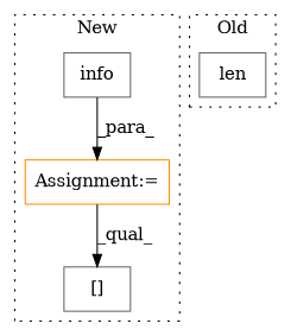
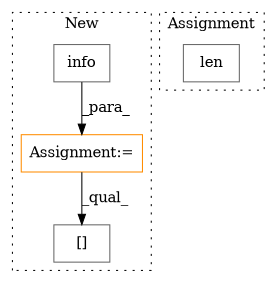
  digraph {
    node [a=32 color=gray40 shape=box]
    n1 [l="5,1" label=info s="11641,11724"]
    n2 [a=7 color=darkorange l=1 label="Assignment:=" s=11436]
    n3 [a=2 l="23,1" label="[]" s="11567,11591"]
    n4 [l="4,1" label=len s="9286,9304"]
    subgraph cluster_1 {
      label=New
      style=dotted
      n1
      n2
      n3
    }
    subgraph cluster_2 {
-     label=Old
+     label=Assignment
      style=dotted
      n4
    }
    n1 -> n2 [label=_para_]
    n2 -> n3 [label=_qual_]
  }
